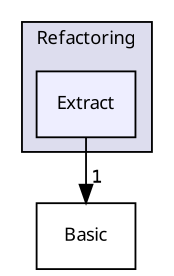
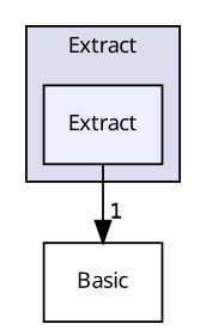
  digraph {
    compound=true
    fontname="Noto Sans"
    node [fontname="Noto Sans" fontsize=10 shape=box]
    n1 [fillcolor="#eeeeff" label=Extract pencolor=black style=filled]
    n2 [label=Basic]
    subgraph cluster_1 {
      bgcolor="#ddddee"
      fontsize=10
-     label=Refactoring
+     label=Extract
      pencolor=black
      n1
    }
    n1 -> n2 [headlabel=1 labeldistance=1.5 labelfontname=Helvetica labelfontsize=10 fontname="Noto Sans"]
  }
